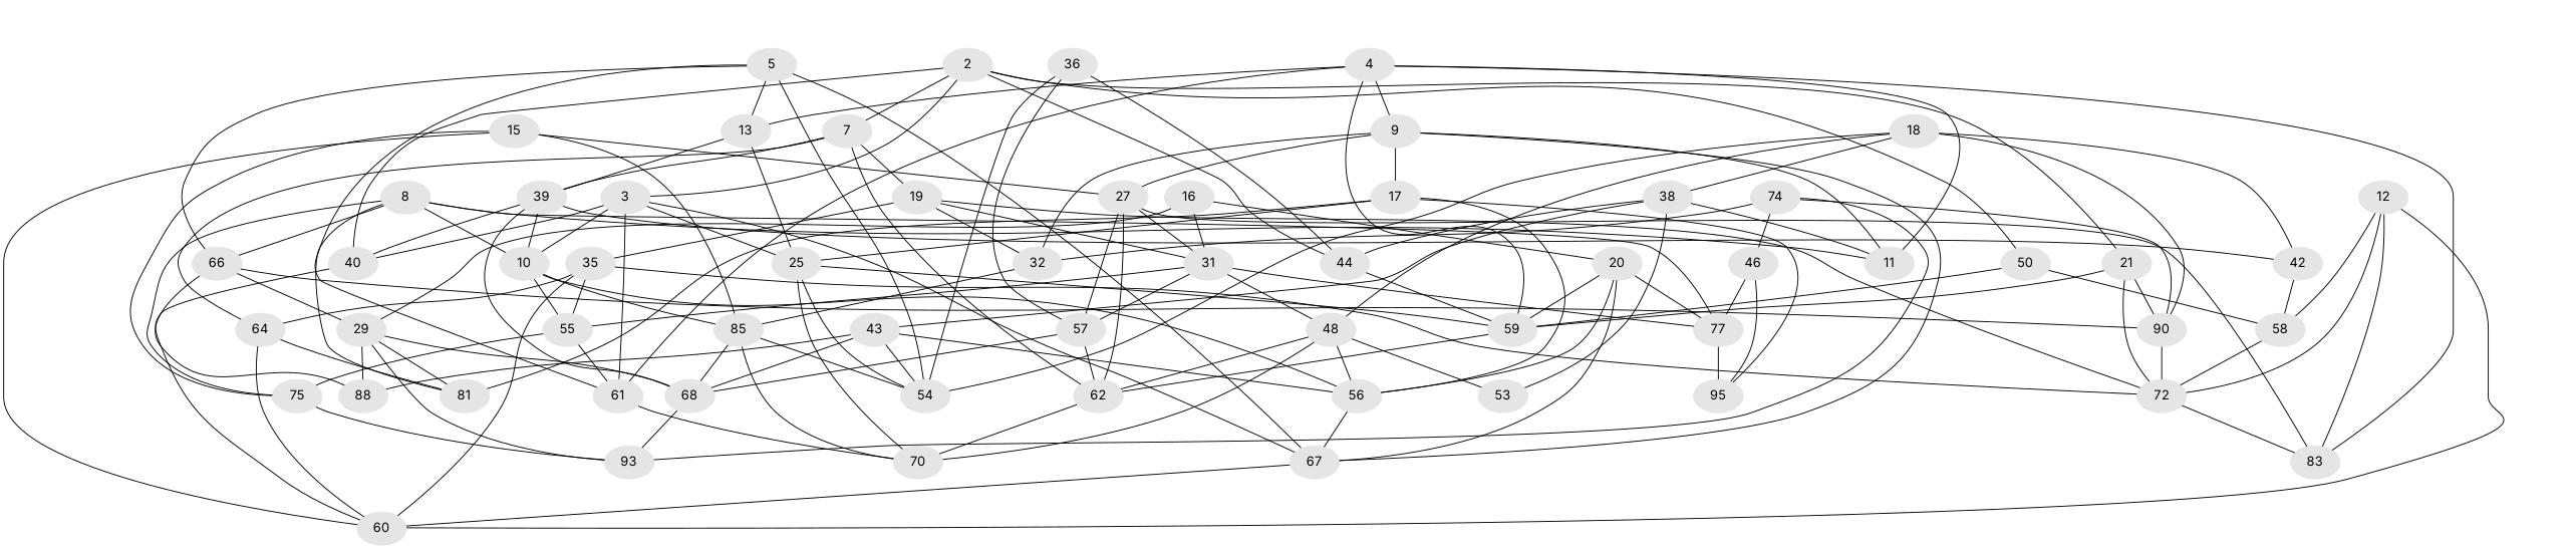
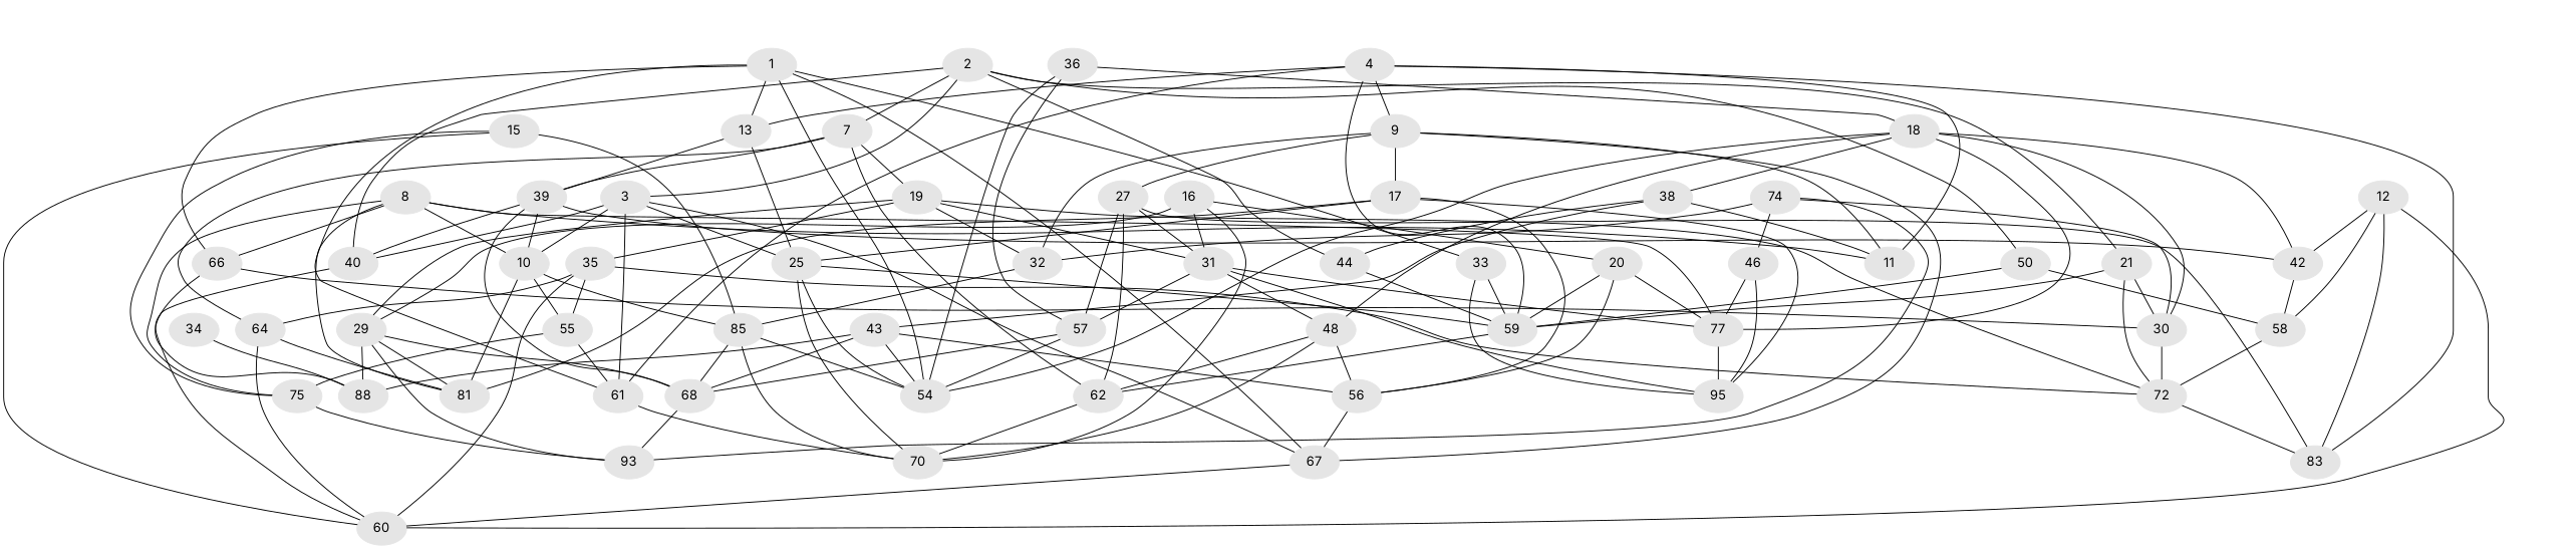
  graph {
    fontname=Inter
    node [color=gray90 fontname=Inter style=filled]
    edge [fontname=Inter]
-   1 [super="+65" label=5]
+   1 [super="+65"]
    13
    n3 [label=66]
+   33
    54 [super="+85"]
    61 [super="+91"]
    67 [super="+97"]
    25
    39 [super="+101"]
    88 [super="+102"]
-   30 [super="+99" label=90]
+   30 [super="+99"]
    59 [super="+60"]
    95
    70 [super="+90"]
    n15 [label=60 super="+82"]
    2 [super="+11"]
    3 [super="+5"]
    7 [super="+22"]
    21
    40
    44
    50
    10 [super="+14"]
    19 [super="+23"]
    62 [super="+74"]
    64
    72 [super="+78"]
    58
    81 [super="+100"]
    n30 [label=85 super="+79"]
    55 [super="+77"]
    4 [super="+89"]
    n33 [label=9 super="+103"]
    n34 [label=11]
    83
    17 [super="+96"]
    27 [super="+98"]
    32
    56 [super="+66"]
    31 [super="+41"]
    57 [super="+80"]
    29 [super="+73"]
    35 [super="+37"]
    42
    68 [super="+86"]
    8 [super="+9"]
    75
    n48 [label=77 super="+94"]
    93
    12 [super="+71"]
    46 [super="+49"]
    15
    20 [super="+84"]
    16
    48 [super="+92"]
    18 [super="+47"]
    38 [super="+52"]
-   53
    43 [super="+76"]
    n60 [label=74 super="+63"]
+   34
    36
    1 -- 13
    1 -- n3
+   1 -- 33
    1 -- 54
    1 -- 61
    1 -- 67
    13 -- 25
    13 -- 39
    n3 -- 88
    n3 -- 30
+   33 -- 59
+   33 -- 95
    61 -- 70
    67 -- n15
    25 -- 54
    25 -- 59
    25 -- 70
    39 -- 40
    39 -- 10
    39 -- 42
    39 -- 68
    30 -- 72
    59 -- 62
    2 -- 3
    2 -- 7
    2 -- 21
    2 -- 40
    2 -- 44
    2 -- 50
    3 -- 61
    3 -- 67
    3 -- 25
    3 -- 40
    3 -- 10
    7 -- 39
    7 -- 19
    7 -- 62
    7 -- 64
    21 -- 30
    21 -- 59
    21 -- 72
    40 -- n15
    44 -- 59
    50 -- 59
    50 -- 58
-   10 -- 56
+   10 -- 81
    10 -- n30
    10 -- 55 [weight=2]
    19 -- 72
    19 -- 32
    19 -- 31
-   n3 -- 29
+   19 -- 29
    19 -- 35
    62 -- 70
    64 -- n15
    64 -- 81
    72 -- 83
    58 -- 72
    n30 -- 54
    n30 -- 70
    n30 -- 68
    55 -- 61
    55 -- 75
    4 -- 13
    4 -- 61
    4 -- 59
    4 -- n33
    4 -- n34
    4 -- 83
    n33 -- 67
    n33 -- n34
    n33 -- 17
    n33 -- 27
    n33 -- 32
    17 -- 25
    17 -- 95
    17 -- 81
    17 -- 56
    27 -- 62
    27 -- 83
    27 -- 31
    27 -- 57
    32 -- n30
    56 -- 67
-   31 -- 55
+   31 -- 95
    31 -- 57
    31 -- n48
    31 -- 48
-   57 -- 62
+   57 -- 54
    57 -- 68
    29 -- 88
    29 -- 81
    29 -- 68
    29 -- 93
    35 -- n15
    35 -- 64
    35 -- 72
    35 -- 55
    42 -- 58
    68 -- 93
    8 -- n3
    8 -- 10
    8 -- 81
    8 -- n34
    8 -- 75
    8 -- n48
    75 -- 93
    n48 -- 95
    12 -- n15
    12 -- 58
    12 -- 83
-   12 -- 72
+   12 -- 42
    46 -- 95
    46 -- n48
    15 -- n15
    15 -- n30
-   15 -- 27
    15 -- 75
-   20 -- 67
    20 -- 59
    20 -- 56 [weight=2]
    20 -- n48
+   16 -- 70
    16 -- 31
    16 -- 29
    16 -- 20
    48 -- 70
    48 -- 62
    48 -- 56
-   48 -- 53
    18 -- 54
    18 -- 30
    18 -- 42
+   18 -- n48
    18 -- 48
    18 -- 38
    38 -- 44
    38 -- n34
-   38 -- 53
    38 -- 43
    43 -- 54
    43 -- 88 [weight=2]
    43 -- 56
    43 -- 68
    n60 -- 30
    n60 -- 32
    n60 -- 93
    n60 -- 46
+   34 -- 88
    36 -- 54
-   36 -- 44
+   36 -- 18
    36 -- 57 [weight=2]
  }
